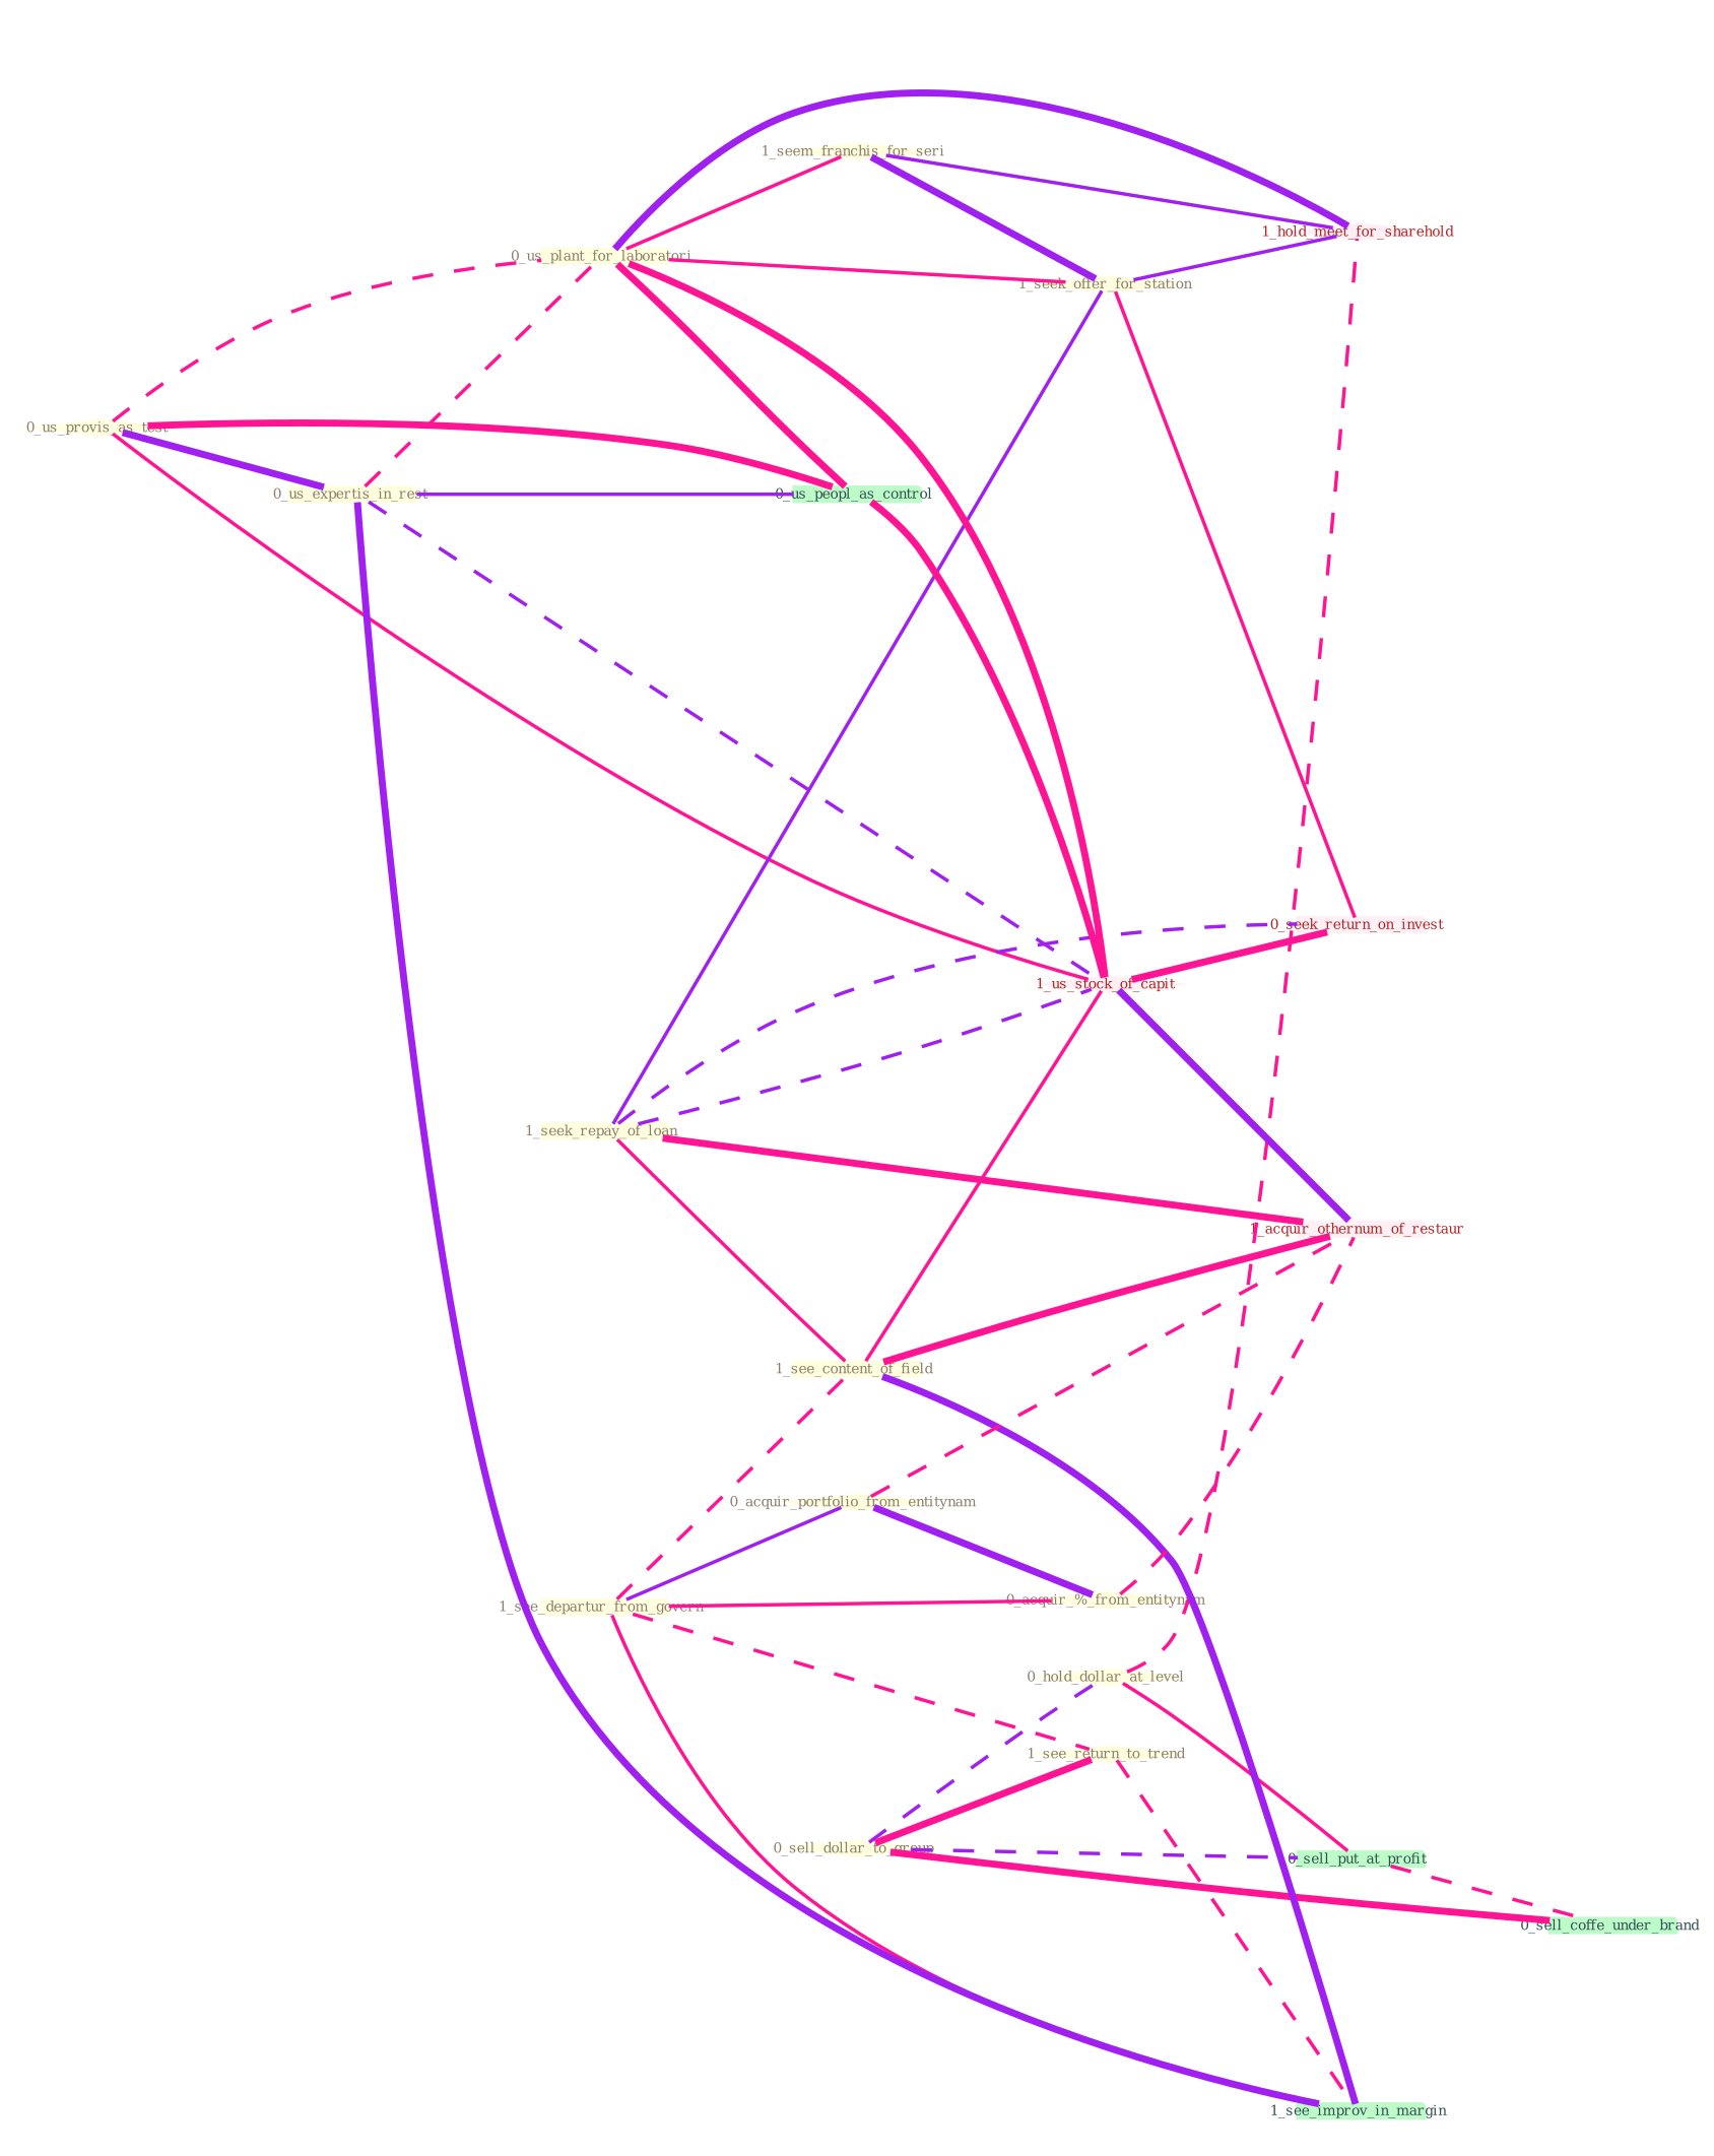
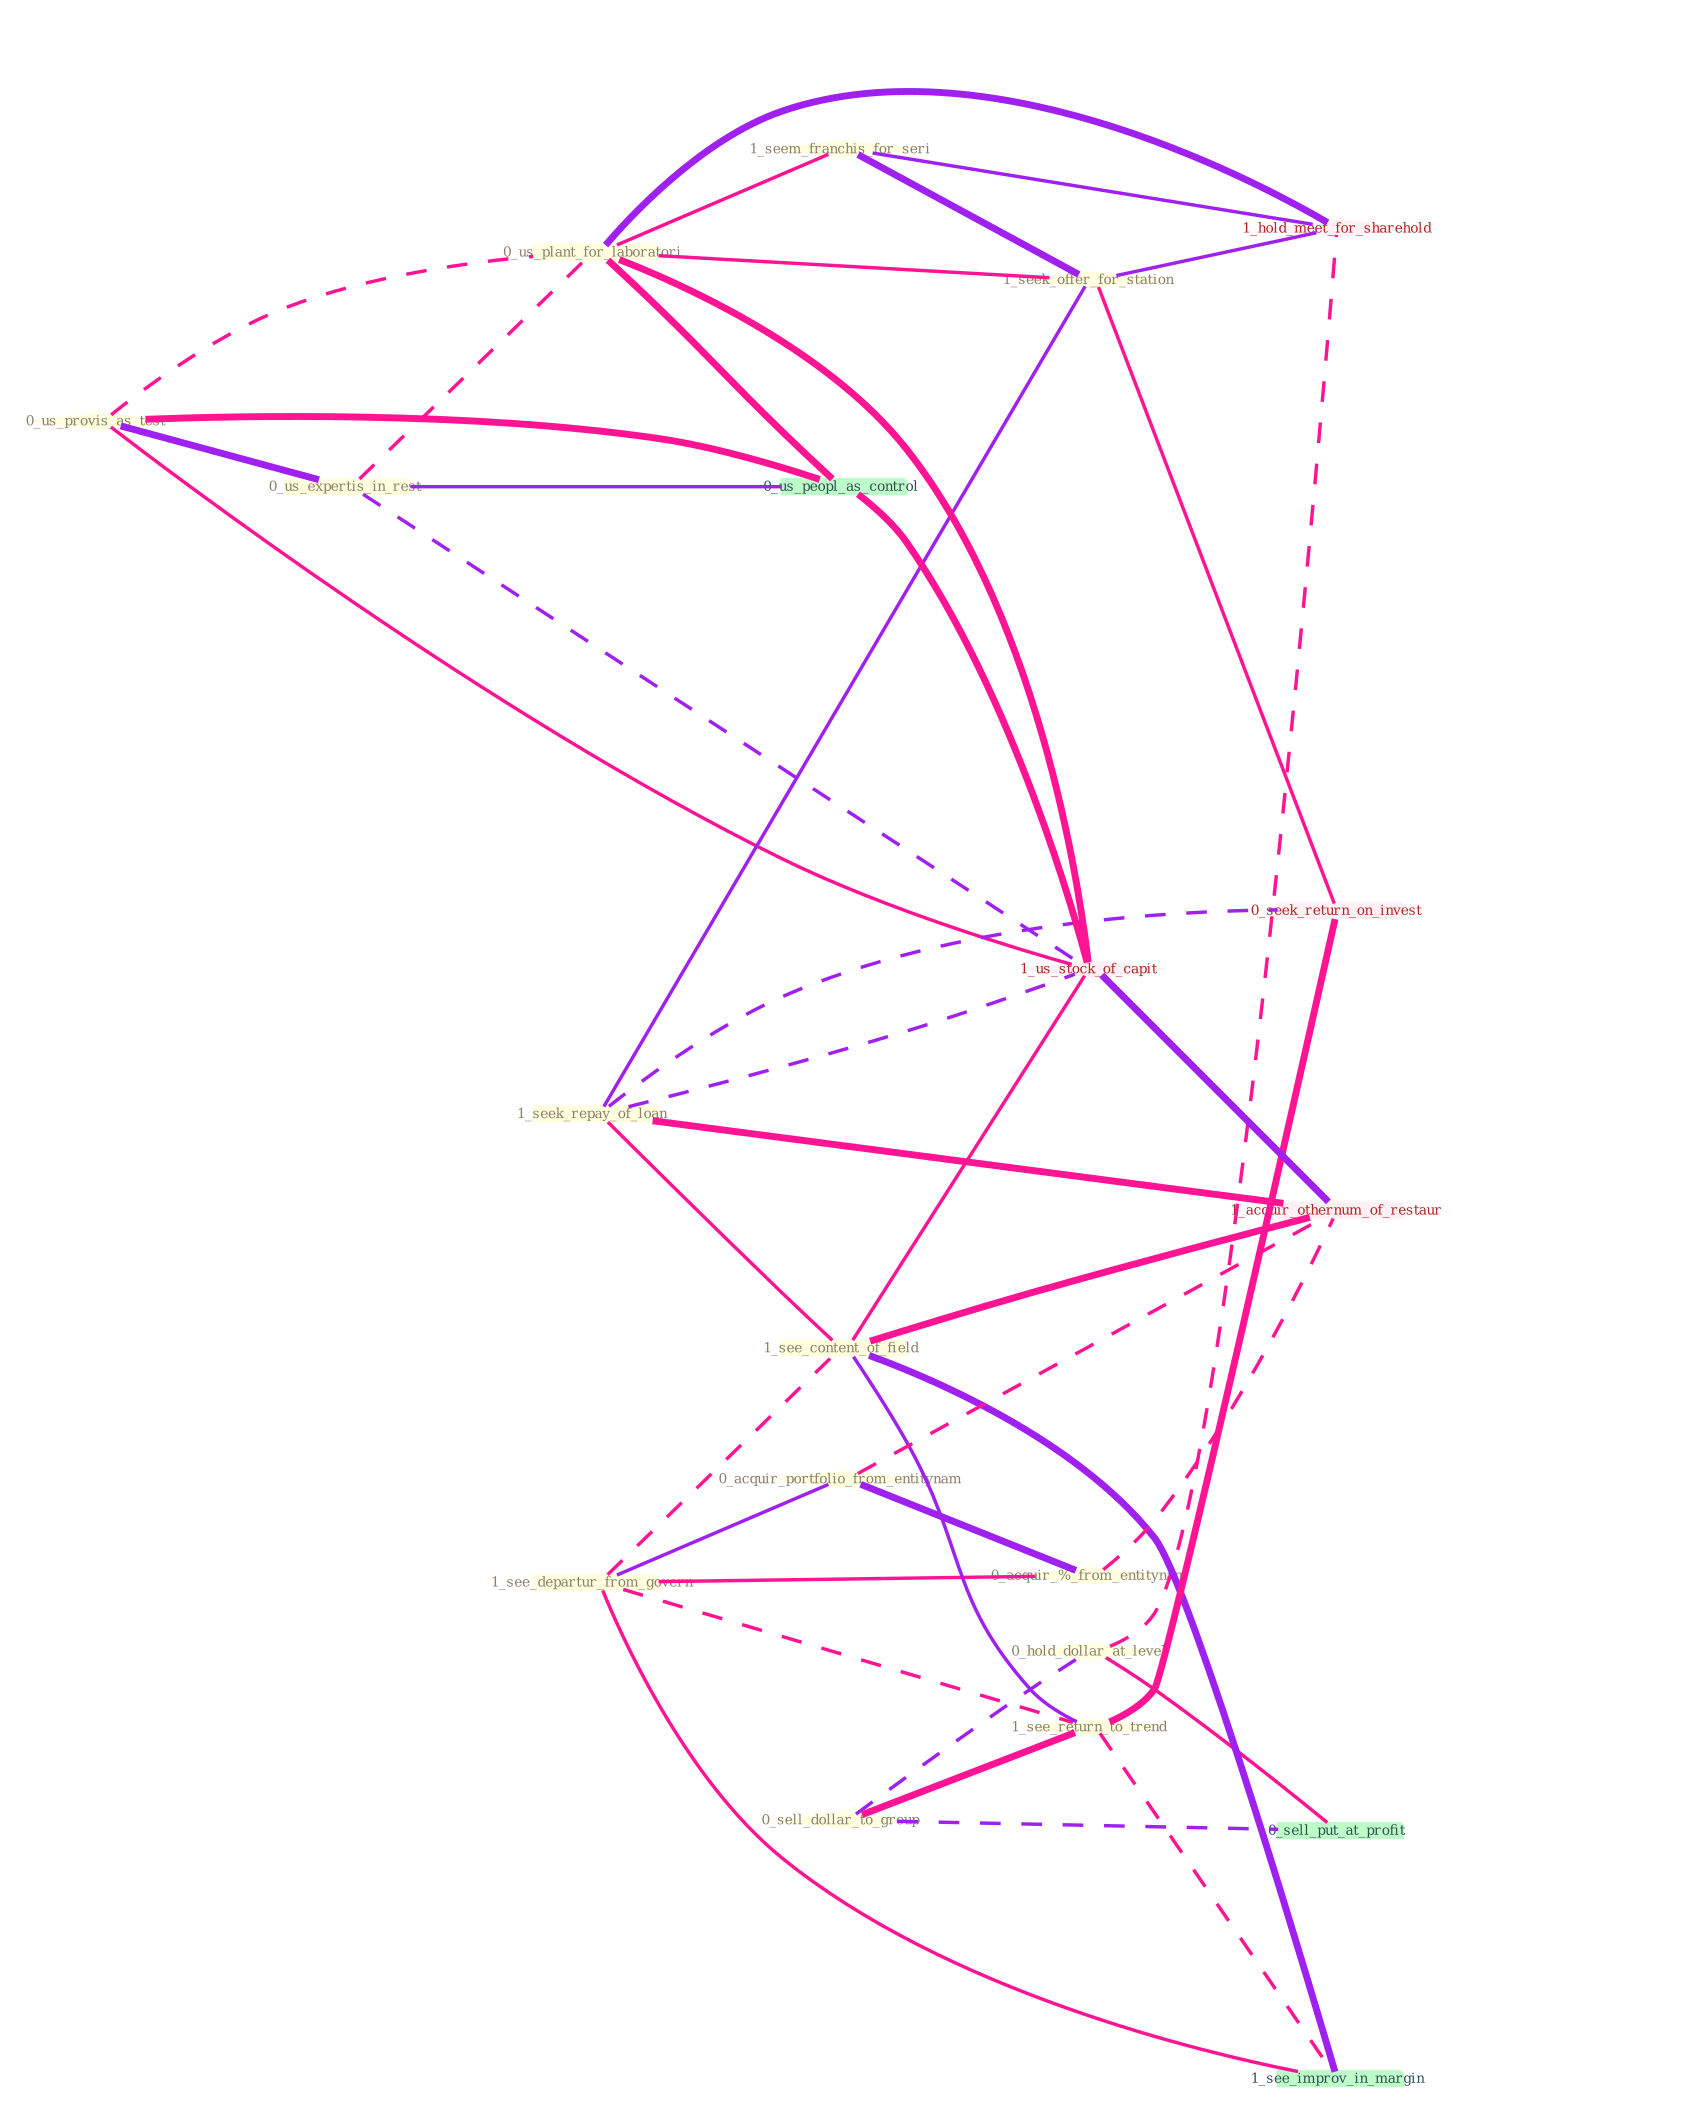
  graph {
    rankdir=LR
    node [color="#ffffe0" fixedsize=true fontcolor="#8b7d6b" fontsize=4 shape=note style=filled]
    edge [color=deeppink style=bold w=1]
    "0_us_provis_as_test " [height=.06 shape=diamond width=.5]
    "1_see_departur_from_govern " [height=.06 width=.5]
    "0_us_expertis_in_rest " [height=.06 width=.5]
    "1_seek_repay_of_loan " [height=.06 width=.5]
    "0_sell_dollar_to_group " [height=.06 shape=diamond width=.5]
    "0_us_plant_for_laboratori " [height=.06 width=.5]
    "0_hold_dollar_at_level " [height=.06 shape=diamond width=.5]
    "1_see_content_of_field " [height=.06 width=.5]
    "1_see_return_to_trend " [height=.06 shape=diamond width=.5]
    "0_acquir_portfolio_from_entitynam " [height=.06 shape=diamond width=.5]
    "0_acquir_%_from_entitynam " [height=.06 shape=diamond width=.5]
    "1_seem_franchis_for_seri " [height=.06 shape=diamond width=.5]
    "1_seek_offer_for_station " [height=.06 shape=diamond width=.5]
    "0_seek_return_on_invest " [color="#fff0f5" fontcolor="#b22222" height=.06 width=.5]
    "1_us_stock_of_capit " [color="#fff0f5" fontcolor="#b22222" height=.06 shape=diamond width=.5]
    "1_hold_meet_for_sharehold " [color="#fff0f5" fontcolor="#b22222" height=.06 shape=diamond width=.5]
    "1_acquir_othernum_of_restaur " [color="#fff0f5" fontcolor="#b22222" height=.06 width=.5]
    "0_us_peopl_as_control " [color="#BDFCC9" fontcolor="#2f4f4f" height=.06 width=.5]
    "1_see_improv_in_margin " [color="#BDFCC9" fontcolor="#2f4f4f" height=.06 width=.5]
    "0_sell_put_at_profit " [color="#BDFCC9" fontcolor="#2f4f4f" height=.06 width=.5]
-   "0_sell_coffe_under_brand " [color="#BDFCC9" fontcolor="#2f4f4f" height=.06 width=.5]
    subgraph sub_1 {
      "0_us_provis_as_test "
      "1_see_departur_from_govern "
      "0_us_expertis_in_rest "
      "1_seek_repay_of_loan "
      "0_sell_dollar_to_group "
      "0_us_plant_for_laboratori "
      "0_hold_dollar_at_level "
      "1_see_content_of_field "
      "1_see_return_to_trend "
      "0_acquir_portfolio_from_entitynam "
      "0_acquir_%_from_entitynam "
      "1_seem_franchis_for_seri "
      "1_seek_offer_for_station "
    }
    subgraph sub_2 {
      "0_seek_return_on_invest "
      "1_us_stock_of_capit "
      "1_hold_meet_for_sharehold "
      "1_acquir_othernum_of_restaur "
    }
    "0_us_provis_as_test " -- "0_us_expertis_in_rest " [color=purple]
    "0_us_provis_as_test " -- "0_us_plant_for_laboratori " [style=dashed]
    "0_us_provis_as_test " -- "1_us_stock_of_capit " [style=solid]
    "0_us_provis_as_test " -- "0_us_peopl_as_control " [w=2]
    "1_see_departur_from_govern " -- "1_see_content_of_field " [style=dashed]
    "1_see_departur_from_govern " -- "1_see_return_to_trend " [style=dashed]
    "1_see_departur_from_govern " -- "0_acquir_portfolio_from_entitynam " [color=purple style=solid]
    "1_see_departur_from_govern " -- "0_acquir_%_from_entitynam " [style=solid]
    "1_see_departur_from_govern " -- "1_see_improv_in_margin " [style=solid]
    "0_us_expertis_in_rest " -- "0_us_plant_for_laboratori " [style=dashed]
    "0_us_expertis_in_rest " -- "1_us_stock_of_capit " [color=purple style=dashed]
    "0_us_expertis_in_rest " -- "0_us_peopl_as_control " [color=purple style=solid]
-   "0_us_expertis_in_rest " -- "1_see_improv_in_margin " [color=purple]
    "1_seek_repay_of_loan " -- "1_see_content_of_field " [style=solid]
    "1_seek_repay_of_loan " -- "1_seek_offer_for_station " [color=purple style=solid]
    "1_seek_repay_of_loan " -- "0_seek_return_on_invest " [color=purple style=dashed]
    "1_seek_repay_of_loan " -- "1_us_stock_of_capit " [color=purple style=dashed]
    "1_seek_repay_of_loan " -- "1_acquir_othernum_of_restaur "
    "0_sell_dollar_to_group " -- "0_hold_dollar_at_level " [color=purple style=dashed]
    "0_sell_dollar_to_group " -- "1_see_return_to_trend "
    "0_sell_dollar_to_group " -- "0_sell_put_at_profit " [color=purple style=dashed]
-   "0_sell_dollar_to_group " -- "0_sell_coffe_under_brand "
    "0_us_plant_for_laboratori " -- "1_seem_franchis_for_seri " [style=solid]
    "0_us_plant_for_laboratori " -- "1_seek_offer_for_station " [style=solid]
    "0_us_plant_for_laboratori " -- "1_us_stock_of_capit "
    "0_us_plant_for_laboratori " -- "1_hold_meet_for_sharehold " [color=purple]
    "0_us_plant_for_laboratori " -- "0_us_peopl_as_control "
    "0_hold_dollar_at_level " -- "1_hold_meet_for_sharehold " [style=dashed]
    "0_hold_dollar_at_level " -- "0_sell_put_at_profit " [style=solid]
+   "1_see_content_of_field " -- "1_see_return_to_trend " [color=purple style=solid]
    "1_see_content_of_field " -- "1_us_stock_of_capit " [style=solid]
    "1_see_content_of_field " -- "1_acquir_othernum_of_restaur "
    "1_see_content_of_field " -- "1_see_improv_in_margin " [color=purple]
-   "1_us_stock_of_capit " -- "0_seek_return_on_invest "
+   "1_see_return_to_trend " -- "0_seek_return_on_invest "
    "1_see_return_to_trend " -- "1_see_improv_in_margin " [style=dashed]
    "0_acquir_portfolio_from_entitynam " -- "0_acquir_%_from_entitynam " [color=purple w=3]
    "0_acquir_portfolio_from_entitynam " -- "1_acquir_othernum_of_restaur " [style=dashed]
    "0_acquir_%_from_entitynam " -- "1_acquir_othernum_of_restaur " [style=dashed]
    "1_seem_franchis_for_seri " -- "1_seek_offer_for_station " [color=purple]
    "1_seem_franchis_for_seri " -- "1_hold_meet_for_sharehold " [color=purple style=solid]
    "1_seek_offer_for_station " -- "0_seek_return_on_invest " [style=solid]
    "1_seek_offer_for_station " -- "1_hold_meet_for_sharehold " [color=purple style=solid]
    "1_us_stock_of_capit " -- "1_acquir_othernum_of_restaur " [color=purple]
    "0_us_peopl_as_control " -- "1_us_stock_of_capit "
-   "0_sell_put_at_profit " -- "0_sell_coffe_under_brand " [style=dashed]
  }
